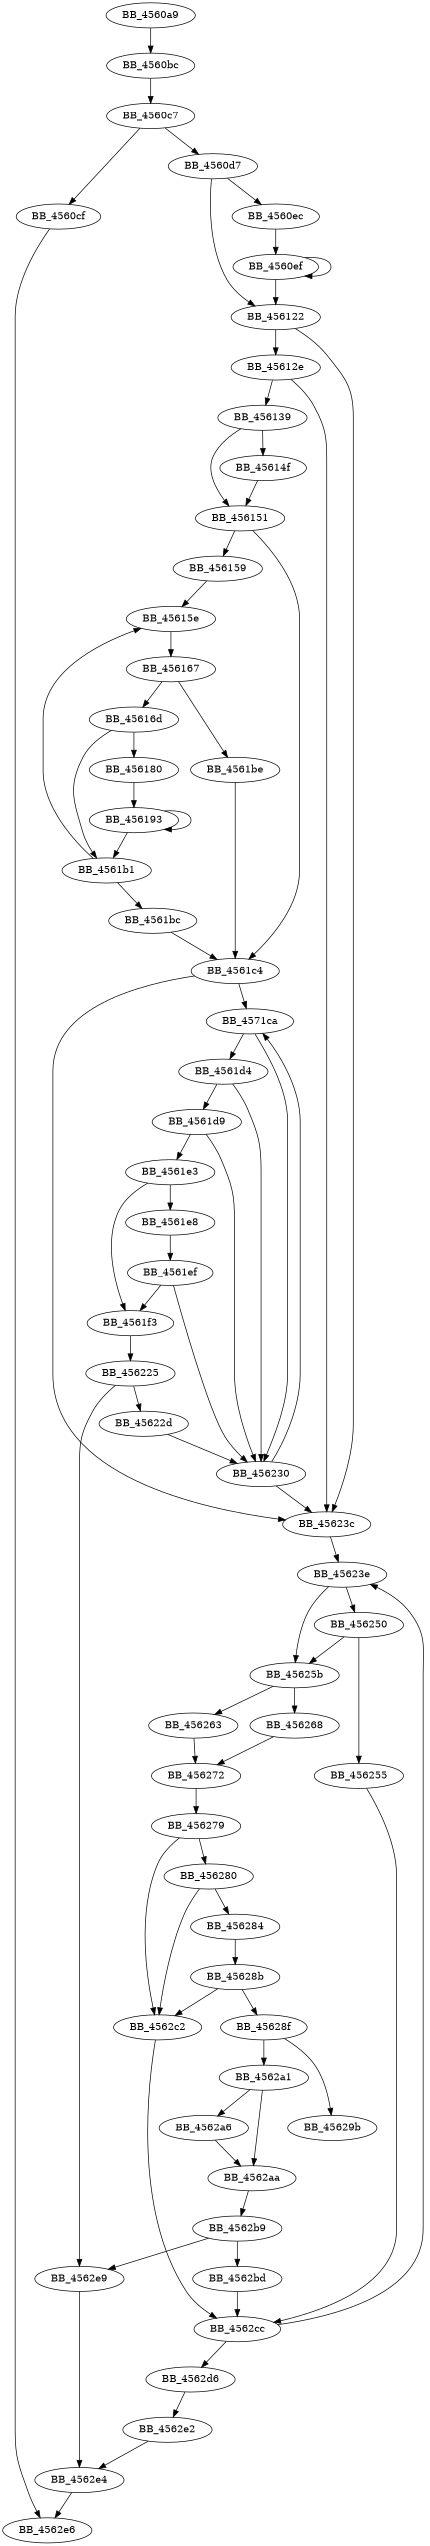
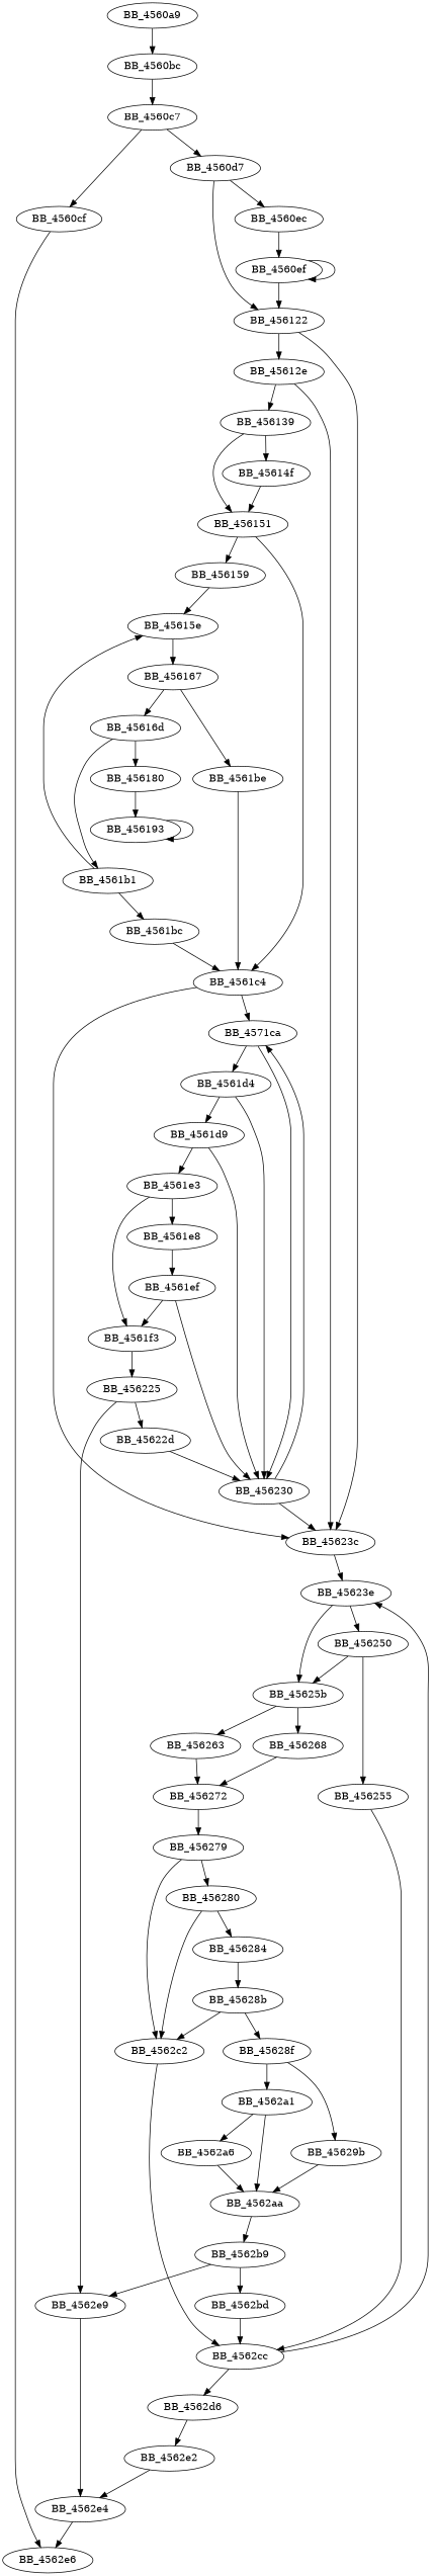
  digraph {
    BB_4560a9
    BB_4560bc
    BB_4560c7
    BB_4560cf
    BB_4560d7
    BB_4562e6
    BB_4560ec
    BB_456122
    BB_4560ef
    BB_45612e
    BB_45623c
    BB_456139
    BB_45623e
    BB_45614f
    BB_456151
    BB_456250
    BB_45625b
    BB_456159
    BB_4561c4
    BB_45615e
    n21 [label=BB_4571ca]
    BB_456167
    BB_4561d4
    BB_456230
    BB_45616d
    BB_4561be
    BB_456180
    BB_4561b1
    n29 [label=BB_456193]
    BB_4561bc
    BB_4561d9
    BB_4561e3
    BB_4561e8
    BB_4561f3
    BB_4561ef
    BB_456225
    BB_45622d
    BB_4562e9
    BB_4562e4
    BB_456255
    BB_456263
    BB_456268
    BB_4562cc
    BB_456272
    BB_4562d6
    BB_4562e2
    BB_456279
    BB_456280
    BB_4562c2
    BB_456284
    BB_45628b
    BB_45628f
    BB_45629b
    BB_4562a1
    BB_4562aa
    BB_4562a6
    BB_4562b9
    BB_4562bd
    BB_4560a9 -> BB_4560bc
    BB_4560bc -> BB_4560c7
    BB_4560c7 -> BB_4560cf
    BB_4560c7 -> BB_4560d7
    BB_4560cf -> BB_4562e6
    BB_4560d7 -> BB_4560ec
    BB_4560d7 -> BB_456122
    BB_4560ec -> BB_4560ef
    BB_456122 -> BB_45612e
    BB_456122 -> BB_45623c
    BB_4560ef -> BB_456122
    BB_4560ef -> BB_4560ef
    BB_45612e -> BB_45623c
    BB_45612e -> BB_456139
    BB_45623c -> BB_45623e
    BB_456139 -> BB_45614f
    BB_456139 -> BB_456151
    BB_45623e -> BB_456250
    BB_45623e -> BB_45625b
    BB_45614f -> BB_456151
    BB_456151 -> BB_456159
    BB_456151 -> BB_4561c4
    BB_456250 -> BB_45625b
    BB_456250 -> BB_456255
    BB_45625b -> BB_456263
    BB_45625b -> BB_456268
    BB_456159 -> BB_45615e
    BB_4561c4 -> BB_45623c
    BB_4561c4 -> n21
    BB_45615e -> BB_456167
    n21 -> BB_4561d4
    n21 -> BB_456230
    BB_456167 -> BB_45616d
    BB_456167 -> BB_4561be
    BB_4561d4 -> BB_456230
    BB_4561d4 -> BB_4561d9
    BB_456230 -> BB_45623c
    BB_456230 -> n21
    BB_45616d -> BB_456180
    BB_45616d -> BB_4561b1
    BB_4561be -> BB_4561c4
    BB_456180 -> n29
    BB_4561b1 -> BB_45615e
    BB_4561b1 -> BB_4561bc
-   n29 -> BB_4561b1
    n29 -> n29
    BB_4561bc -> BB_4561c4
    BB_4561d9 -> BB_456230
    BB_4561d9 -> BB_4561e3
    BB_4561e3 -> BB_4561e8
    BB_4561e3 -> BB_4561f3
    BB_4561e8 -> BB_4561ef
    BB_4561f3 -> BB_456225
    BB_4561ef -> BB_456230
    BB_4561ef -> BB_4561f3
    BB_456225 -> BB_45622d
    BB_456225 -> BB_4562e9
    BB_45622d -> BB_456230
    BB_4562e9 -> BB_4562e4
    BB_4562e4 -> BB_4562e6
    BB_456255 -> BB_4562cc
    BB_456263 -> BB_456272
    BB_456268 -> BB_456272
    BB_4562cc -> BB_45623e
    BB_4562cc -> BB_4562d6
    BB_456272 -> BB_456279
    BB_4562d6 -> BB_4562e2
    BB_4562e2 -> BB_4562e4
    BB_456279 -> BB_456280
    BB_456279 -> BB_4562c2
    BB_456280 -> BB_4562c2
    BB_456280 -> BB_456284
    BB_4562c2 -> BB_4562cc
    BB_456284 -> BB_45628b
    BB_45628b -> BB_4562c2
    BB_45628b -> BB_45628f
    BB_45628f -> BB_45629b
    BB_45628f -> BB_4562a1
+   BB_45629b -> BB_4562aa
    BB_4562a1 -> BB_4562aa
    BB_4562a1 -> BB_4562a6
    BB_4562aa -> BB_4562b9
    BB_4562a6 -> BB_4562aa
    BB_4562b9 -> BB_4562e9
    BB_4562b9 -> BB_4562bd
    BB_4562bd -> BB_4562cc
  }
